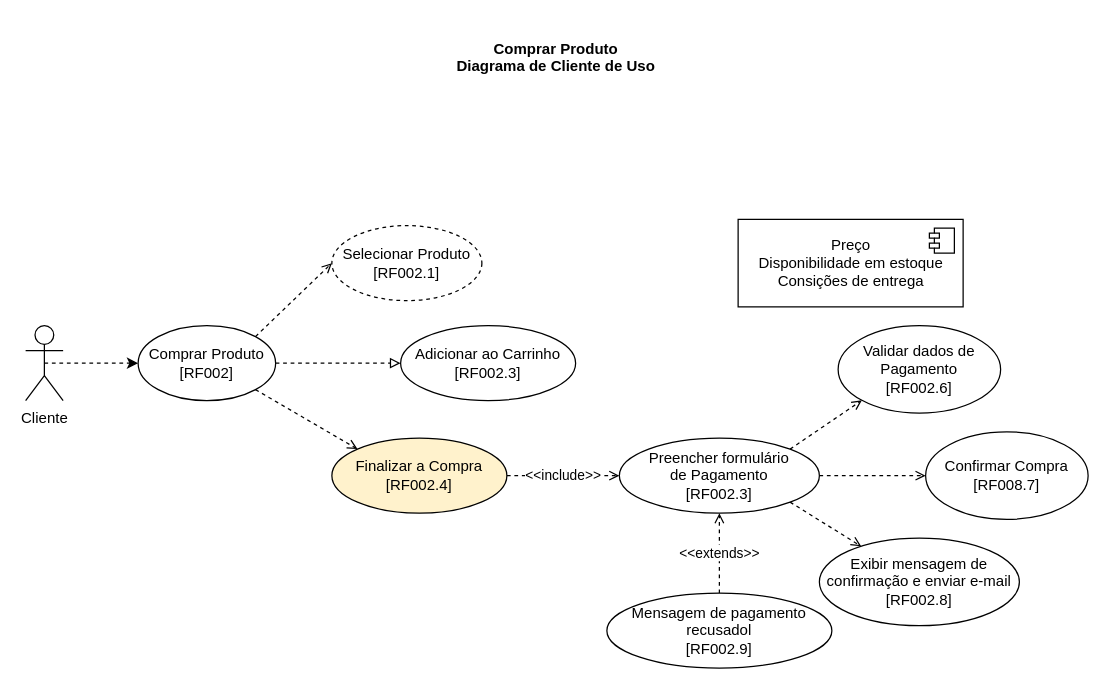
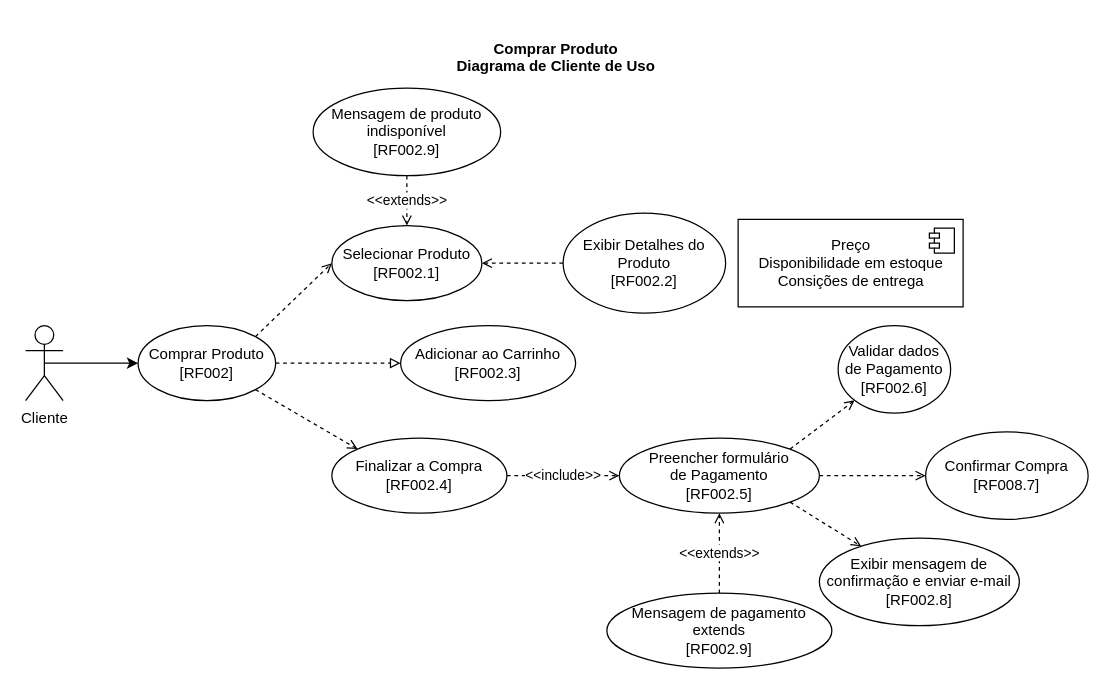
  <mxCell id="0" />
  <mxCell id="1" parent="0" />
- <mxCell id="2" style="rounded=0;orthogonalLoop=1;jettySize=auto;html=1;exitX=0.5;exitY=0.5;exitDx=0;exitDy=0;exitPerimeter=0;entryX=0;entryY=0.5;entryDx=0;entryDy=0;dashed=1;" edge="1" parent="1" source="3" target="7"><mxGeometry relative="1" as="geometry" /></mxCell>
+ <mxCell id="2" style="rounded=0;orthogonalLoop=1;jettySize=auto;html=1;exitX=0.5;exitY=0.5;exitDx=0;exitDy=0;exitPerimeter=0;entryX=0;entryY=0.5;entryDx=0;entryDy=0;" edge="1" parent="1" source="3" target="7"><mxGeometry relative="1" as="geometry" /></mxCell>
  <mxCell id="3" value="Cliente" style="shape=umlActor;verticalLabelPosition=bottom;verticalAlign=top;html=1;" vertex="1" parent="1"><mxGeometry x="20" y="260" width="30" height="60" as="geometry" /></mxCell>
  <mxCell id="4" style="rounded=0;orthogonalLoop=1;jettySize=auto;html=1;exitX=1;exitY=0;exitDx=0;exitDy=0;entryX=0;entryY=0.5;entryDx=0;entryDy=0;endArrow=open;endFill=0;dashed=1;" edge="1" parent="1" source="7" target="8"><mxGeometry relative="1" as="geometry" /></mxCell>
  <mxCell id="5" style="edgeStyle=none;rounded=0;orthogonalLoop=1;jettySize=auto;html=1;exitX=1;exitY=0.5;exitDx=0;exitDy=0;entryX=0;entryY=0.5;entryDx=0;entryDy=0;dashed=1;endArrow=block;endFill=0;" edge="1" parent="1" source="7" target="13"><mxGeometry relative="1" as="geometry" /></mxCell>
  <mxCell id="6" style="edgeStyle=none;rounded=0;orthogonalLoop=1;jettySize=auto;html=1;exitX=1;exitY=1;exitDx=0;exitDy=0;entryX=0;entryY=0;entryDx=0;entryDy=0;dashed=1;endArrow=open;endFill=0;" edge="1" parent="1" source="7" target="15"><mxGeometry relative="1" as="geometry" /></mxCell>
  <mxCell id="7" value="Comprar Produto&lt;br&gt;[RF002]" style="ellipse;whiteSpace=wrap;html=1;" vertex="1" parent="1"><mxGeometry x="110" y="260" width="110" height="60" as="geometry" /></mxCell>
- <mxCell id="8" value="Selecionar Produto&lt;br&gt;[RF002.1]" style="ellipse;whiteSpace=wrap;html=1;dashed=1;" vertex="1" parent="1"><mxGeometry x="265" y="180" width="120" height="60" as="geometry" /></mxCell>
+ <mxCell id="8" value="Selecionar Produto&lt;br&gt;[RF002.1]" style="ellipse;whiteSpace=wrap;html=1;" vertex="1" parent="1"><mxGeometry x="265" y="180" width="120" height="60" as="geometry" /></mxCell>
+ <mxCell id="9" style="edgeStyle=none;rounded=0;orthogonalLoop=1;jettySize=auto;html=1;exitX=0;exitY=0.5;exitDx=0;exitDy=0;entryX=1;entryY=0.5;entryDx=0;entryDy=0;dashed=1;endArrow=open;endFill=0;" edge="1" parent="1" source="10" target="8"><mxGeometry relative="1" as="geometry" /></mxCell>
+ <mxCell id="10" value="Exibir Detalhes do Produto&lt;br&gt;[RF002.2]" style="ellipse;whiteSpace=wrap;html=1;" vertex="1" parent="1"><mxGeometry x="450" y="170" width="130" height="80" as="geometry" /></mxCell>
  <mxCell id="11" value="Preço&lt;br&gt;Disponibilidade em estoque&lt;br&gt;Consições de entrega" style="html=1;dropTarget=0;" vertex="1" parent="1"><mxGeometry x="590" y="175" width="180" height="70" as="geometry" /></mxCell>
  <mxCell id="12" value="" style="shape=module;jettyWidth=8;jettyHeight=4;" vertex="1" parent="11"><mxGeometry x="1" width="20" height="20" relative="1" as="geometry"><mxPoint x="-27" y="7" as="offset" /></mxGeometry></mxCell>
  <mxCell id="13" value="Adicionar ao Carrinho&lt;br&gt;[RF002.3]" style="ellipse;whiteSpace=wrap;html=1;" vertex="1" parent="1"><mxGeometry x="320" y="260" width="140" height="60" as="geometry" /></mxCell>
  <mxCell id="14" value="&amp;lt;&amp;lt;include&amp;gt;&amp;gt;" style="edgeStyle=none;rounded=0;orthogonalLoop=1;jettySize=auto;html=1;exitX=1;exitY=0.5;exitDx=0;exitDy=0;entryX=0;entryY=0.5;entryDx=0;entryDy=0;dashed=1;endArrow=open;endFill=0;" edge="1" parent="1" source="15" target="19"><mxGeometry relative="1" as="geometry" /></mxCell>
- <mxCell id="15" value="Finalizar a Compra&lt;br&gt;[RF002.4]" style="ellipse;whiteSpace=wrap;html=1;fillColor=#fff2cc;" vertex="1" parent="1"><mxGeometry x="265" y="350" width="140" height="60" as="geometry" /></mxCell>
+ <mxCell id="15" value="Finalizar a Compra&lt;br&gt;[RF002.4]" style="ellipse;whiteSpace=wrap;html=1;" vertex="1" parent="1"><mxGeometry x="265" y="350" width="140" height="60" as="geometry" /></mxCell>
  <mxCell id="16" style="edgeStyle=none;rounded=0;orthogonalLoop=1;jettySize=auto;html=1;exitX=1;exitY=0;exitDx=0;exitDy=0;dashed=1;endArrow=open;endFill=0;entryX=0;entryY=1;entryDx=0;entryDy=0;" edge="1" parent="1" source="19" target="20"><mxGeometry relative="1" as="geometry"><mxPoint x="680" y="320" as="targetPoint" /></mxGeometry></mxCell>
  <mxCell id="17" style="edgeStyle=none;rounded=0;orthogonalLoop=1;jettySize=auto;html=1;exitX=1;exitY=0.5;exitDx=0;exitDy=0;entryX=0;entryY=0.5;entryDx=0;entryDy=0;dashed=1;endArrow=open;endFill=0;" edge="1" parent="1" source="19" target="21"><mxGeometry relative="1" as="geometry" /></mxCell>
  <mxCell id="18" style="edgeStyle=none;rounded=0;orthogonalLoop=1;jettySize=auto;html=1;exitX=1;exitY=1;exitDx=0;exitDy=0;dashed=1;endArrow=open;endFill=0;" edge="1" parent="1" source="19" target="22"><mxGeometry relative="1" as="geometry" /></mxCell>
- <mxCell id="19" value="Preencher formulário&lt;br&gt;de Pagamento&lt;br&gt;[RF002.3]" style="ellipse;whiteSpace=wrap;html=1;" vertex="1" parent="1"><mxGeometry x="495" y="350" width="160" height="60" as="geometry" /></mxCell>
- <mxCell id="20" value="Validar dados de Pagamento&lt;br&gt;[RF002.6]" style="ellipse;whiteSpace=wrap;html=1;" vertex="1" parent="1"><mxGeometry x="670" y="260" width="130" height="70" as="geometry" /></mxCell>
+ <mxCell id="19" value="Preencher formulário&lt;br&gt;de Pagamento&lt;br&gt;[RF002.5]" style="ellipse;whiteSpace=wrap;html=1;" vertex="1" parent="1"><mxGeometry x="495" y="350" width="160" height="60" as="geometry" /></mxCell>
+ <mxCell id="20" value="Validar dados de Pagamento&lt;br&gt;[RF002.6]" style="ellipse;whiteSpace=wrap;html=1;" vertex="1" parent="1"><mxGeometry x="670" y="260" width="90" height="70" as="geometry" /></mxCell>
  <mxCell id="21" value="Confirmar Compra&lt;br&gt;[RF008.7]" style="ellipse;whiteSpace=wrap;html=1;" vertex="1" parent="1"><mxGeometry x="740" y="345" width="130" height="70" as="geometry" /></mxCell>
  <mxCell id="22" value="Exibir mensagem de confirmação e enviar e-mail&lt;br&gt;[RF002.8]" style="ellipse;whiteSpace=wrap;html=1;" vertex="1" parent="1"><mxGeometry x="655" y="430" width="160" height="70" as="geometry" /></mxCell>
+ <mxCell id="23" value="&amp;lt;&amp;lt;extends&amp;gt;&amp;gt;" style="edgeStyle=none;rounded=0;orthogonalLoop=1;jettySize=auto;html=1;exitX=0.5;exitY=1;exitDx=0;exitDy=0;dashed=1;endArrow=open;endFill=0;entryX=0.5;entryY=0;entryDx=0;entryDy=0;" edge="1" parent="1" source="24" target="8"><mxGeometry relative="1" as="geometry"><mxPoint x="165" y="260" as="targetPoint" /></mxGeometry></mxCell>
+ <mxCell id="24" value="Mensagem de produto indisponível&lt;br&gt;[RF002.9]" style="ellipse;whiteSpace=wrap;html=1;" vertex="1" parent="1"><mxGeometry x="250" y="70" width="150" height="70" as="geometry" /></mxCell>
  <mxCell id="25" value="&amp;lt;&amp;lt;extends&amp;gt;&amp;gt;" style="edgeStyle=none;rounded=0;orthogonalLoop=1;jettySize=auto;html=1;exitX=0.5;exitY=0;exitDx=0;exitDy=0;entryX=0.5;entryY=1;entryDx=0;entryDy=0;dashed=1;endArrow=open;endFill=0;" edge="1" parent="1" source="26" target="19"><mxGeometry relative="1" as="geometry" /></mxCell>
- <mxCell id="26" value="Mensagem de pagamento recusadol&lt;br&gt;[RF002.9]" style="ellipse;whiteSpace=wrap;html=1;" vertex="1" parent="1"><mxGeometry x="485" y="474" width="180" height="60" as="geometry" /></mxCell>
+ <mxCell id="26" value="Mensagem de pagamento extends&lt;br&gt;[RF002.9]" style="ellipse;whiteSpace=wrap;html=1;" vertex="1" parent="1"><mxGeometry x="485" y="474" width="180" height="60" as="geometry" /></mxCell>
  <mxCell id="27" value="Comprar Produto&#10;Diagrama de Cliente de Uso" style="text;align=center;fontStyle=1;verticalAlign=middle;spacingLeft=3;spacingRight=3;strokeColor=none;rotatable=0;points=[[0,0.5],[1,0.5]];portConstraint=eastwest;" vertex="1" parent="1"><mxGeometry x="347" y="20" width="195" height="50" as="geometry" /></mxCell>
